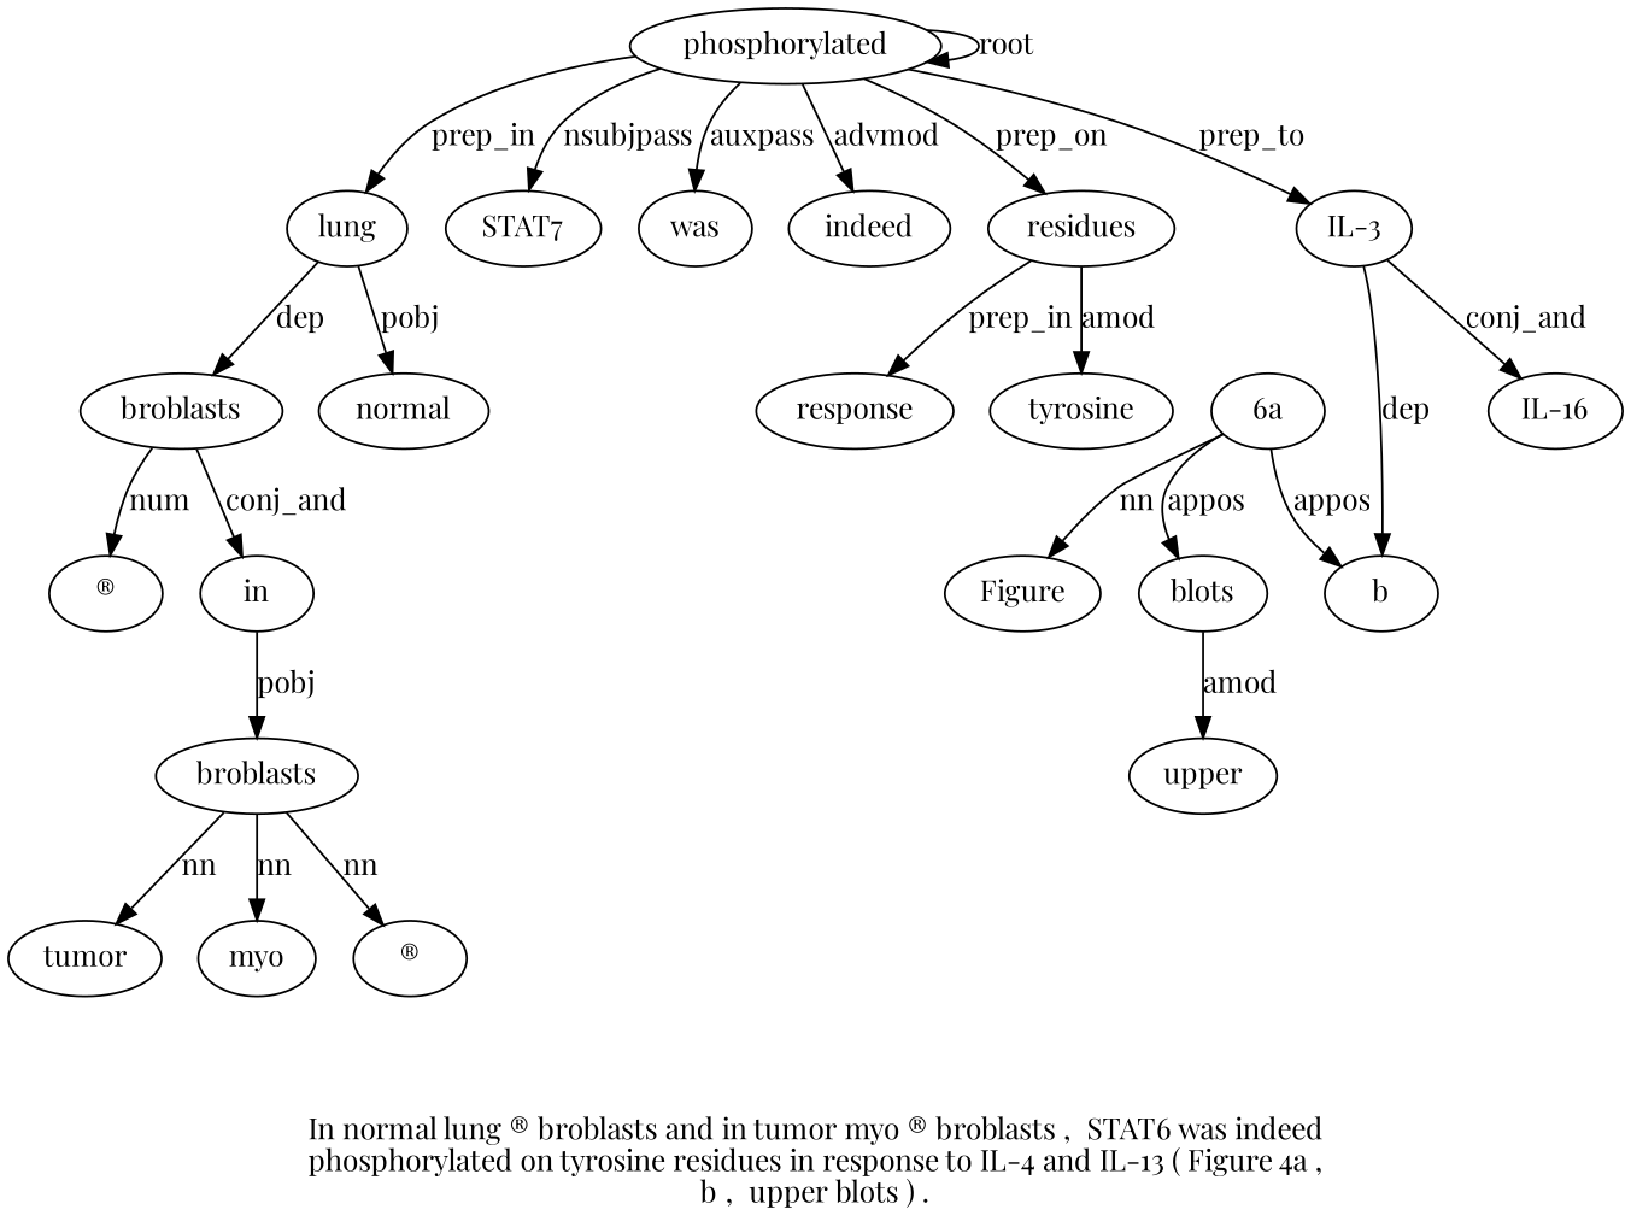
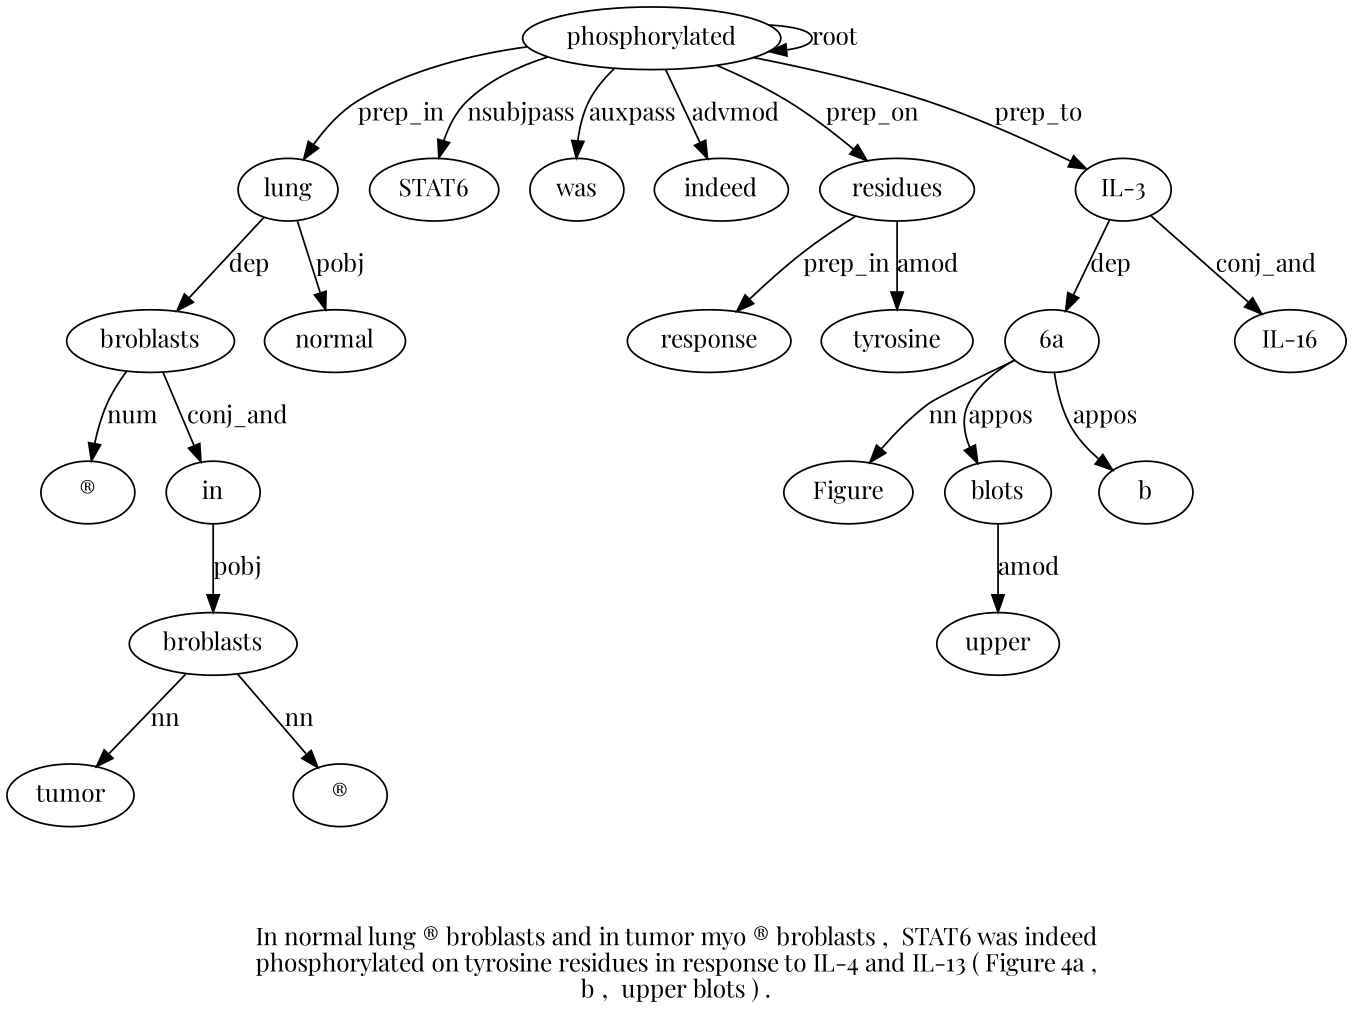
  digraph {
    fontname="Playfair Display"
    label="In normal lung ® broblasts and in tumor myo ® broblasts ,  STAT6 was indeed\nphosphorylated on tyrosine residues in response to IL-4 and IL-13 ( Figure 4a ,\nb ,  upper blots ) ."
    node [fillcolor=white fontname="Playfair Display" style=filled]
    edge [fontname="Playfair Display"]
    n1 [label=lung]
    n2 [label=normal]
    n3 [label=broblasts]
    n4 [label="®"]
    n5 [label=in]
    n6 [label=phosphorylated]
-   n7 [label=STAT7]
+   n7 [label=STAT6]
    n8 [label=was]
    n9 [label=indeed]
    n10 [label=residues]
    n11 [label="IL-3"]
    n12 [label=tyrosine]
    n13 [label=response]
    n14 [label="IL-16"]
    n15 [label="6a"]
    n16 [label=broblasts]
    n17 [label=tumor]
-   n18 [label=myo]
    n19 [label="®"]
    n20 [label=Figure]
    n21 [label=b]
    n22 [label=blots]
    n23 [label=upper]
    n1 -> n2 [label=pobj]
    n1 -> n3 [label=dep]
    n3 -> n4 [label=num]
    n3 -> n5 [label=conj_and]
    n5 -> n16 [label=pobj]
    n6 -> n1 [label=prep_in]
    n6 -> n6 [label=root]
    n6 -> n7 [label=nsubjpass]
    n6 -> n8 [label=auxpass]
    n6 -> n9 [label=advmod]
    n6 -> n10 [label=prep_on]
    n6 -> n11 [label=prep_to]
    n10 -> n12 [label=amod]
    n10 -> n13 [label=prep_in]
    n11 -> n14 [label=conj_and]
-   n11 -> n21 [label=dep]
+   n11 -> n15 [label=dep]
    n15 -> n20 [label=nn]
    n15 -> n21 [label=appos]
    n15 -> n22 [label=appos]
    n16 -> n17 [label=nn]
-   n16 -> n18 [label=nn]
    n16 -> n19 [label=nn]
    n22 -> n23 [label=amod]
  }
